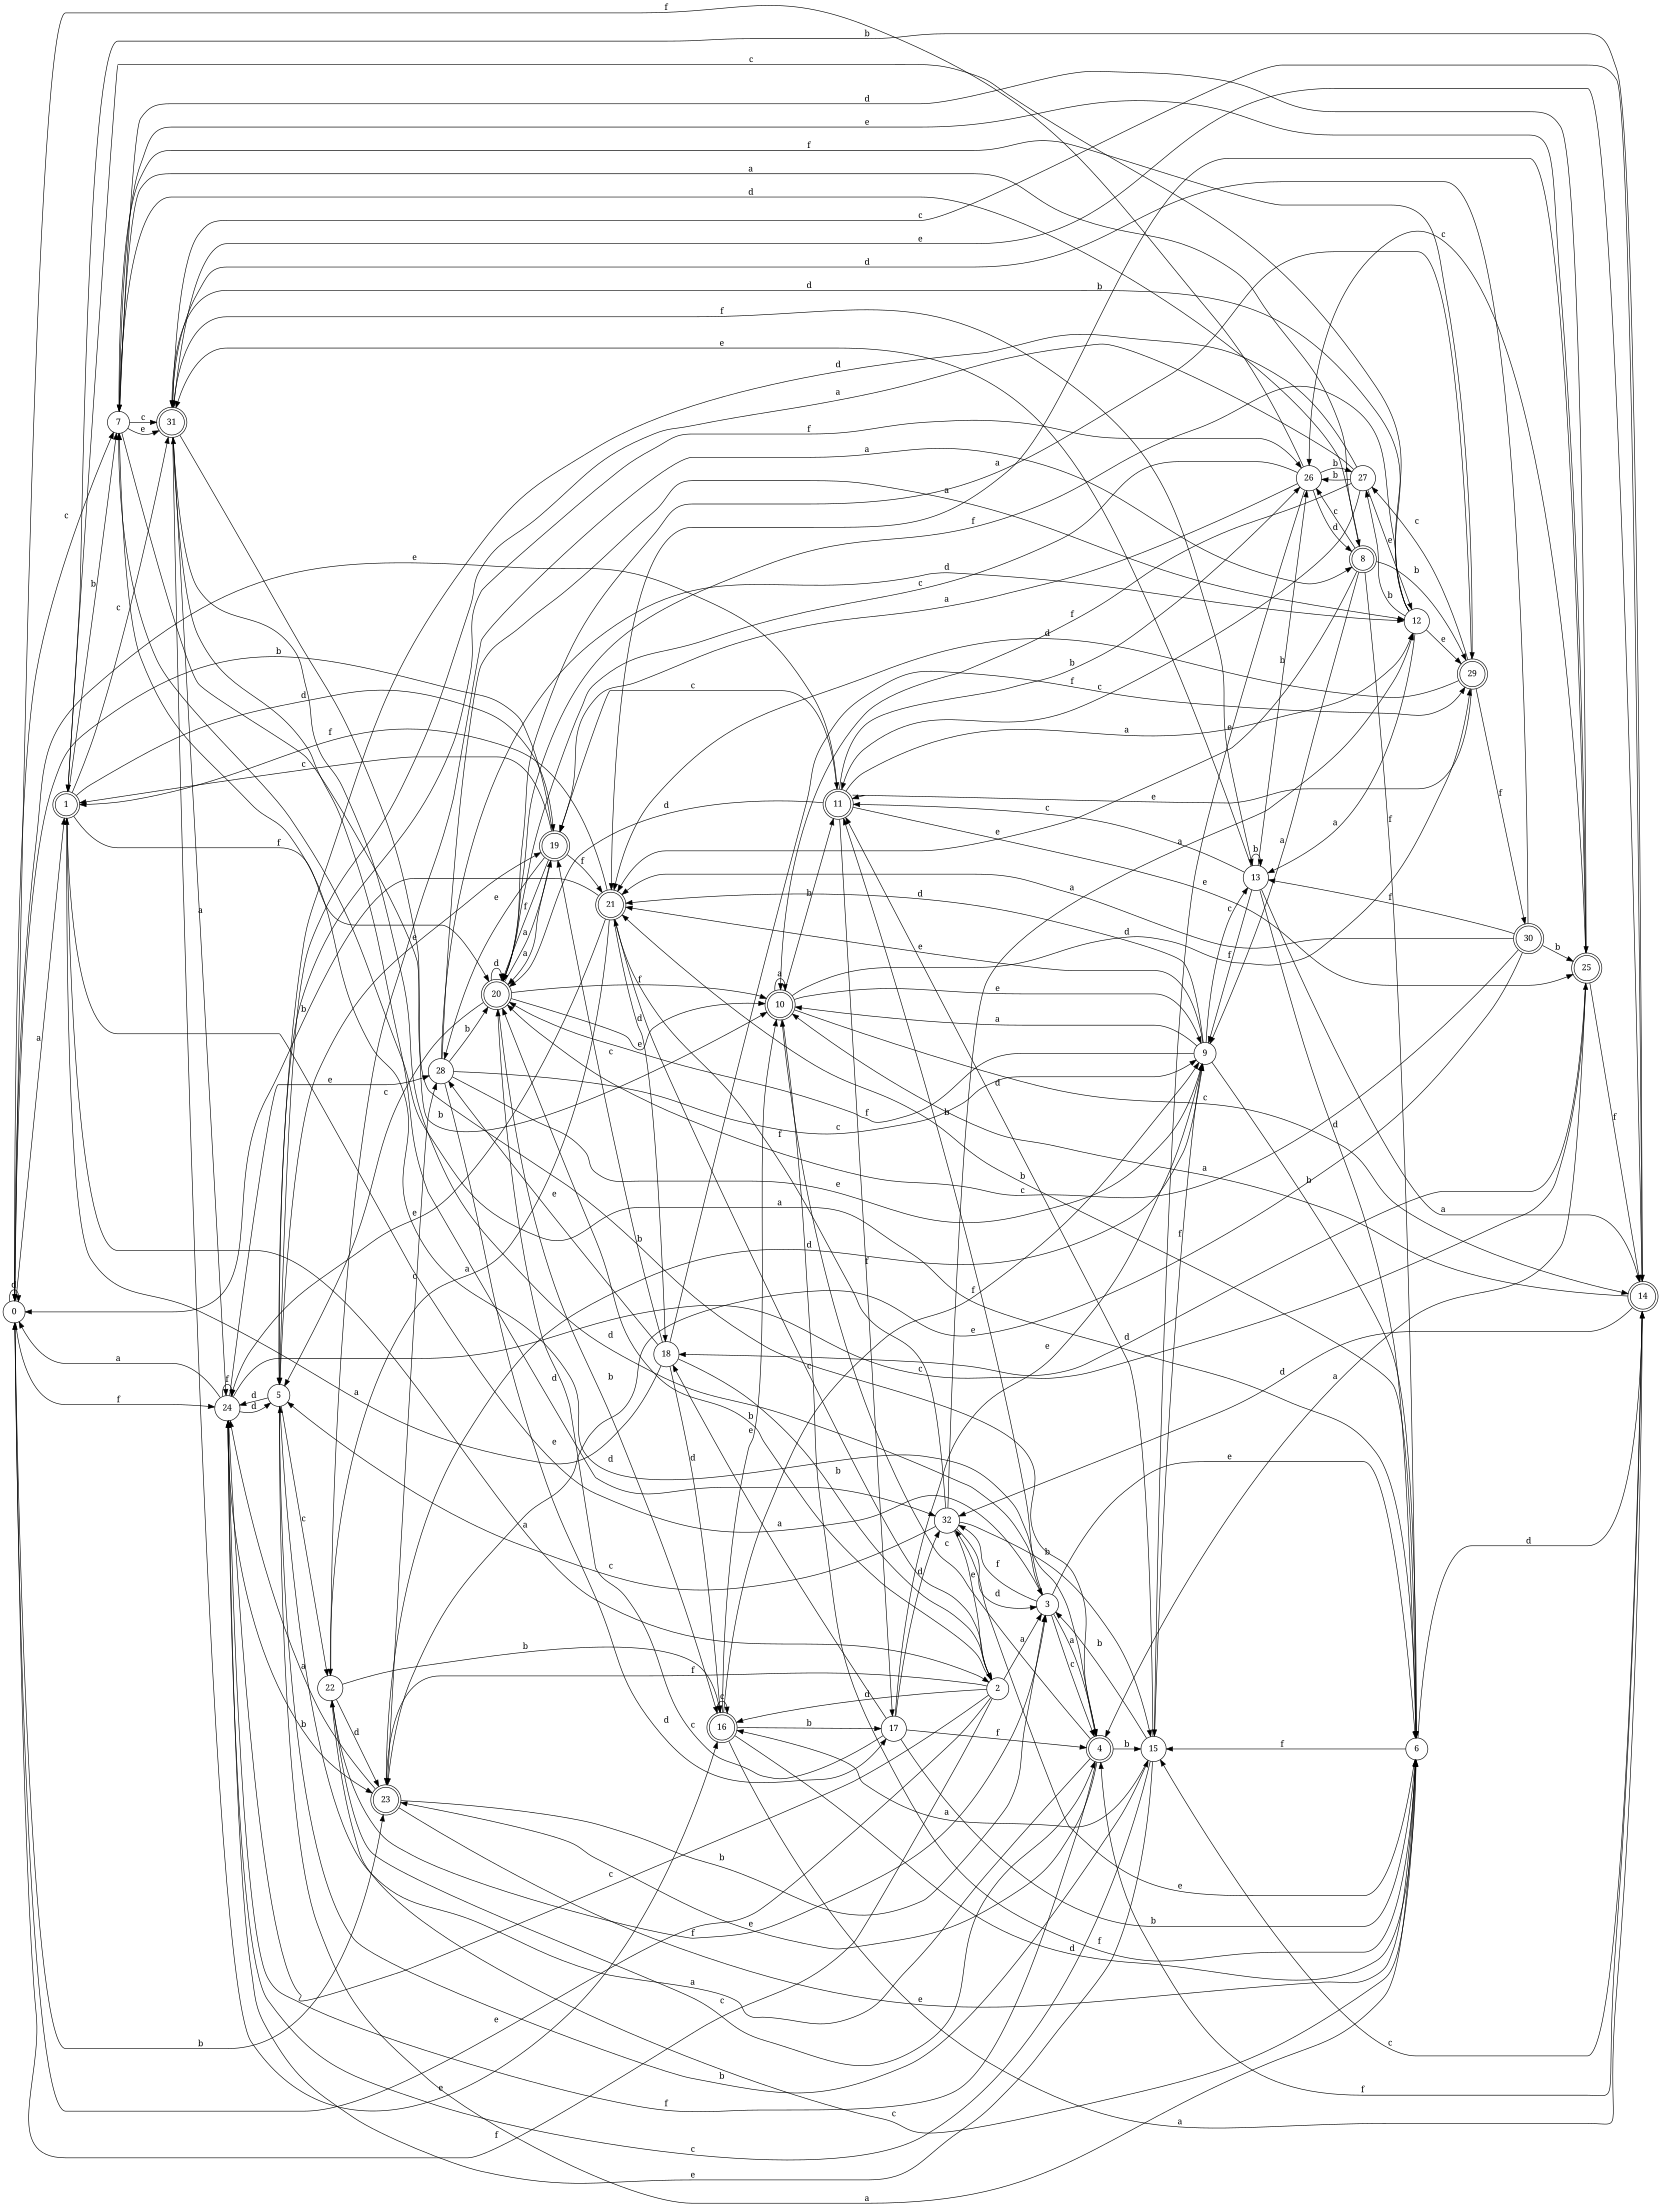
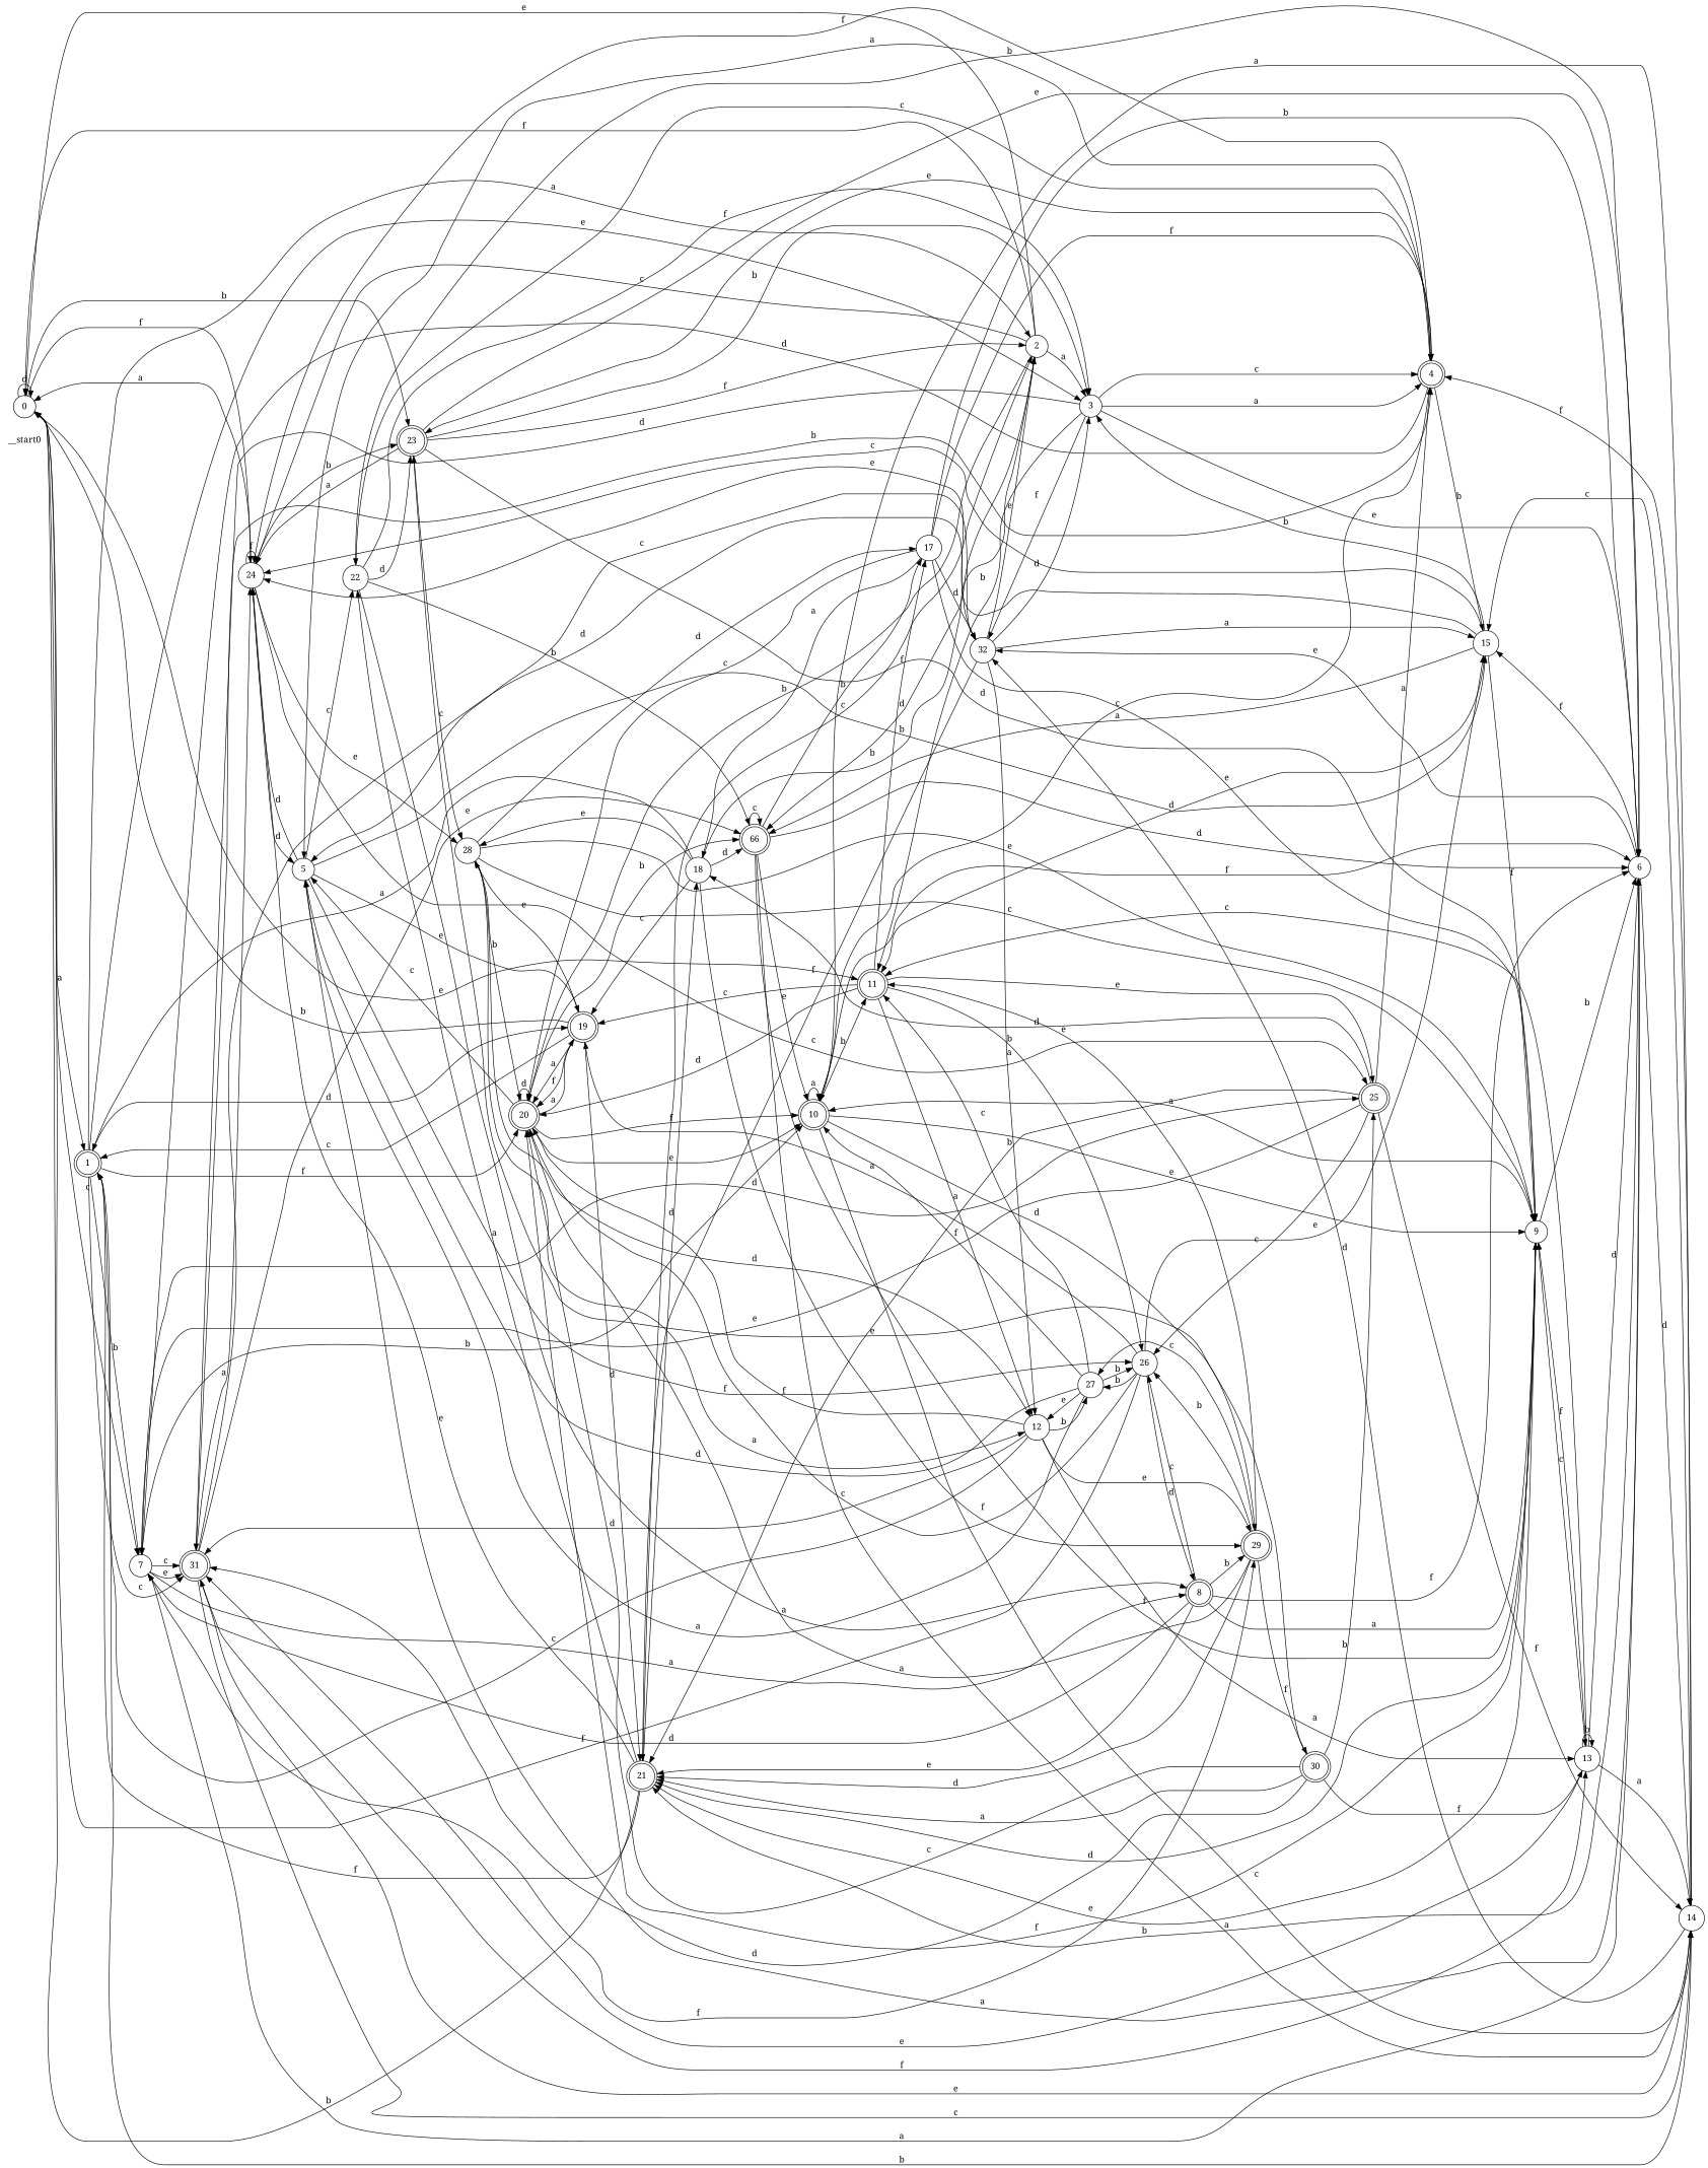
  digraph {
    fontname="Noto Serif"
    rankdir=LR
    node [fontname="Noto Serif" shape=circle color=black fillcolor=white style=filled]
    edge [fontname="Noto Serif"]
+   __start0 [shape=none color="" fillcolor="" style=""]
    n2 [label=0]
    n3 [label=1 shape=doublecircle style="rounded,filled"]
    n4 [label=7]
    n5 [label=11 shape=doublecircle style="rounded,filled"]
    n6 [label=23 shape=doublecircle style="rounded,filled"]
    n7 [label=24]
    n8 [label=2]
    n9 [label=3]
    n10 [label=19 shape=doublecircle style="rounded,filled"]
    n11 [label=20 shape=doublecircle style="rounded,filled"]
    n12 [label=31 shape=doublecircle style="rounded,filled"]
    n13 [label=10 shape=doublecircle style="rounded,filled"]
    n14 [label=8 shape=doublecircle style="rounded,filled"]
    n15 [label=25 shape=doublecircle style="rounded,filled"]
    n16 [label=29 shape=doublecircle style="rounded,filled"]
    n17 [label=26]
    n18 [label=12]
    n19 [label=17]
    n20 [label=6]
    n21 [label=9]
    n22 [label=28]
    n23 [label=5]
-   n24 [label=16 shape=doublecircle style="rounded,filled"]
+   n24 [label=66 shape=doublecircle style="rounded,filled"]
    n25 [label=4 shape=doublecircle style="rounded,filled"]
    n26 [label=32]
    n27 [label=21 shape=doublecircle style="rounded,filled"]
-   n28 [label=14 shape=doublecircle]
+   n28 [label=14]
    n29 [label=13]
    n30 [label=15]
    n31 [label=22]
    n32 [label=27]
    n33 [label=18]
    n34 [label=30 shape=doublecircle style="rounded,filled"]
    n2 -> n2 [label=d]
    n2 -> n3 [label=a]
    n2 -> n4 [label=c]
    n2 -> n5 [label=e]
    n2 -> n6 [label=b]
    n2 -> n7 [label=f]
    n3 -> n4 [label=b]
    n3 -> n8 [label=a]
    n3 -> n9 [label=e]
    n3 -> n10 [label=d]
    n3 -> n11 [label=f]
    n3 -> n12 [label=c]
    n4 -> n12 [label=c]
    n4 -> n12 [label=e]
    n4 -> n13 [label=b]
    n4 -> n14 [label=a]
    n4 -> n15 [label=d]
    n4 -> n16 [label=f]
    n5 -> n10 [label=c]
    n5 -> n11 [label=d]
    n5 -> n15 [label=e]
    n5 -> n17 [label=b]
    n5 -> n18 [label=a]
    n5 -> n19 [label=f]
    n6 -> n7 [label=a]
-   n8 -> n6 [label=f]
+   n6 -> n8 [label=f]
    n6 -> n9 [label=b]
    n6 -> n20 [label=e]
    n6 -> n21 [label=d]
    n6 -> n22 [label=c]
    n7 -> n2 [label=a]
    n7 -> n6 [label=b]
    n7 -> n7 [label=f]
    n7 -> n15 [label=c]
    n7 -> n22 [label=e]
    n7 -> n23 [label=d]
    n8 -> n2 [label=e]
    n8 -> n2 [label=f]
    n8 -> n7 [label=c]
    n8 -> n9 [label=a]
    n8 -> n11 [label=b]
    n8 -> n24 [label=d]
    n9 -> n5 [label=b]
    n9 -> n12 [label=d]
    n9 -> n20 [label=e]
    n9 -> n25 [label=a]
    n9 -> n25 [label=c]
    n9 -> n26 [label=f]
    n10 -> n2 [label=b]
    n10 -> n3 [label=c]
    n10 -> n11 [label=a]
    n10 -> n11 [label=f]
    n10 -> n22 [label=e]
-   n10 -> n27 [label=f]
+   n10 -> n27 [label=d]
    n11 -> n10 [label=a]
    n11 -> n11 [label=d]
    n11 -> n13 [label=e]
    n11 -> n13 [label=f]
    n11 -> n23 [label=c]
    n11 -> n24 [label=b]
    n12 -> n7 [label=a]
    n12 -> n24 [label=e]
    n12 -> n25 [label=b]
    n12 -> n26 [label=d]
    n12 -> n28 [label=c]
    n12 -> n29 [label=f]
    n13 -> n5 [label=b]
    n13 -> n13 [label=a]
    n13 -> n16 [label=d]
    n13 -> n20 [label=f]
    n13 -> n21 [label=e]
    n13 -> n28 [label=c]
    n14 -> n4 [label=d]
    n14 -> n16 [label=b]
    n14 -> n17 [label=c]
    n14 -> n20 [label=f]
    n14 -> n21 [label=a]
    n14 -> n27 [label=e]
    n15 -> n4 [label=e]
    n15 -> n17 [label=c]
    n15 -> n25 [label=a]
    n15 -> n27 [label=b]
    n15 -> n28 [label=f]
    n15 -> n33 [label=d]
    n16 -> n5 [label=e]
    n16 -> n11 [label=a]
-   n29 -> n17 [label=b]
+   n16 -> n17 [label=b]
    n16 -> n27 [label=d]
    n16 -> n32 [label=c]
    n16 -> n34 [label=f]
    n17 -> n2 [label=f]
    n17 -> n10 [label=a]
    n17 -> n11 [label=c]
    n17 -> n14 [label=d]
    n17 -> n30 [label=e]
    n17 -> n32 [label=b]
    n18 -> n3 [label=c]
    n18 -> n11 [label=f]
    n18 -> n12 [label=d]
    n18 -> n16 [label=e]
    n18 -> n29 [label=a]
    n18 -> n32 [label=b]
    n19 -> n11 [label=c]
    n19 -> n20 [label=b]
    n19 -> n21 [label=e]
    n19 -> n25 [label=f]
    n19 -> n26 [label=d]
    n19 -> n33 [label=a]
    n20 -> n4 [label=a]
    n20 -> n26 [label=e]
    n20 -> n27 [label=b]
    n20 -> n28 [label=d]
    n20 -> n30 [label=f]
-   n20 -> n31 [label=c]
+   n20 -> n31 [label=b]
    n21 -> n11 [label=f]
    n21 -> n13 [label=a]
    n21 -> n20 [label=b]
    n21 -> n27 [label=d]
    n21 -> n27 [label=e]
    n21 -> n29 [label=c]
    n22 -> n11 [label=b]
    n22 -> n18 [label=a]
    n22 -> n18 [label=d]
    n22 -> n19 [label=d]
    n22 -> n21 [label=c]
    n22 -> n21 [label=e]
    n23 -> n7 [label=d]
    n23 -> n10 [label=e]
    n23 -> n17 [label=f]
    n23 -> n20 [label=a]
    n23 -> n30 [label=b]
    n23 -> n31 [label=c]
    n24 -> n13 [label=e]
    n24 -> n19 [label=b]
    n24 -> n20 [label=d]
    n24 -> n21 [label=f]
    n24 -> n24 [label=c]
    n24 -> n28 [label=a]
    n25 -> n4 [label=d]
    n25 -> n6 [label=e]
    n25 -> n7 [label=f]
    n25 -> n13 [label=c]
    n25 -> n23 [label=a]
    n25 -> n30 [label=b]
    n26 -> n8 [label=e]
    n26 -> n9 [label=d]
    n26 -> n18 [label=a]
    n26 -> n23 [label=c]
    n26 -> n27 [label=f]
-   n26 -> n30 [label=b]
+   n26 -> n30 [label=a]
    n27 -> n2 [label=b]
    n27 -> n3 [label=f]
    n27 -> n7 [label=e]
    n27 -> n8 [label=c]
    n27 -> n31 [label=a]
    n27 -> n33 [label=d]
    n28 -> n3 [label=b]
    n28 -> n12 [label=e]
    n28 -> n13 [label=a]
    n28 -> n25 [label=f]
    n28 -> n26 [label=d]
    n28 -> n30 [label=c]
    n29 -> n5 [label=c]
    n29 -> n12 [label=e]
    n29 -> n20 [label=d]
    n29 -> n21 [label=f]
    n29 -> n28 [label=a]
    n29 -> n29 [label=b]
    n30 -> n5 [label=d]
    n30 -> n7 [label=c]
    n30 -> n7 [label=e]
    n30 -> n9 [label=b]
    n30 -> n21 [label=f]
    n30 -> n24 [label=a]
    n31 -> n6 [label=d]
    n31 -> n9 [label=f]
    n31 -> n14 [label=a]
    n31 -> n24 [label=b]
    n31 -> n25 [label=c]
    n32 -> n5 [label=c]
    n32 -> n13 [label=f]
    n32 -> n17 [label=b]
    n32 -> n18 [label=e]
    n32 -> n23 [label=a]
    n32 -> n23 [label=d]
    n33 -> n3 [label=a]
    n33 -> n8 [label=b]
    n33 -> n10 [label=c]
    n33 -> n16 [label=f]
    n33 -> n22 [label=e]
    n33 -> n24 [label=d]
    n34 -> n6 [label=e]
    n34 -> n11 [label=c]
    n34 -> n12 [label=d]
    n34 -> n15 [label=b]
    n34 -> n27 [label=a]
    n34 -> n29 [label=f]
  }
